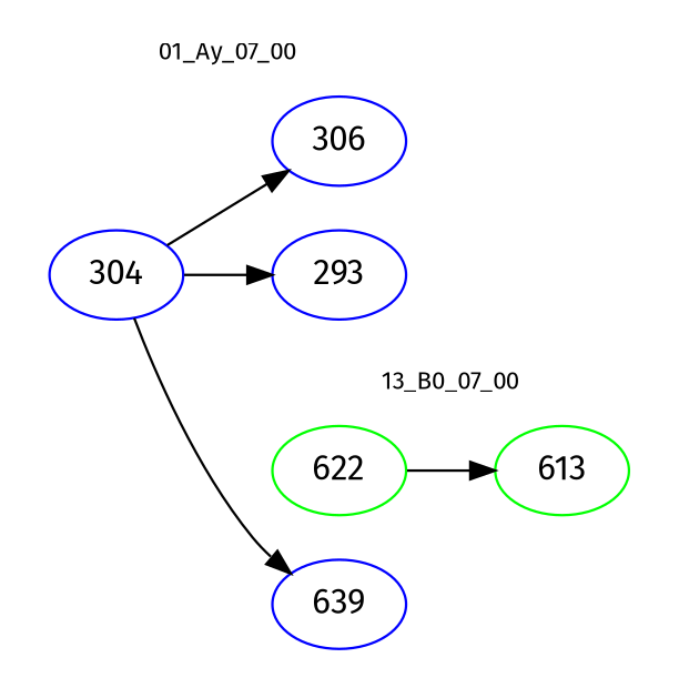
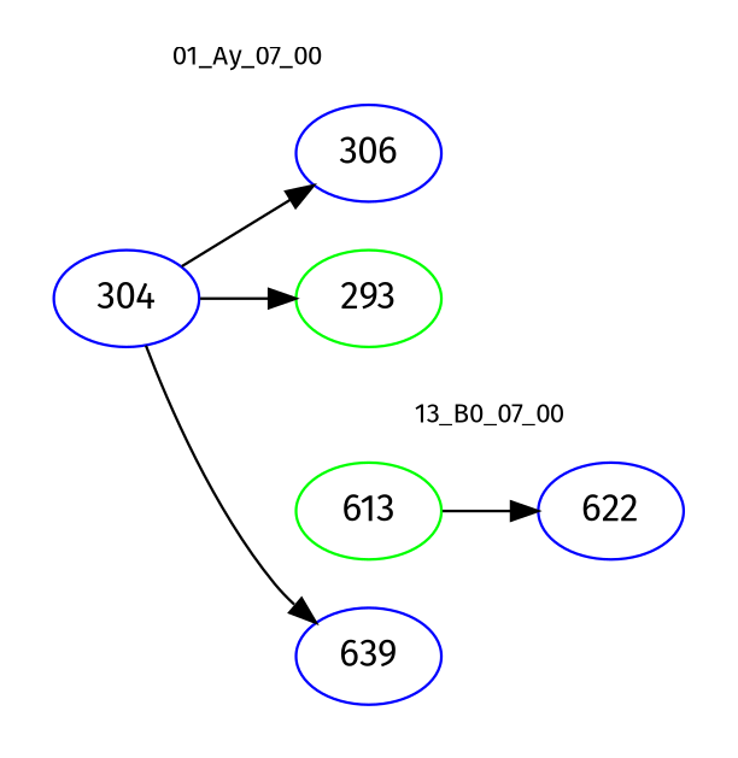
  digraph {
    fontname="Fira Sans"
    rankdir=LR
    node [color=blue fontname="Fira Sans"]
    edge [color=black fontname="Fira Sans"]
    n1 [label=304]
-   n2 [label=293]
+   n2 [color=green label=293]
    n3 [label=306]
-   n4 [color=green label=622]
+   n4 [label=622]
    n5 [color=green label=613]
    n6 [label=639]
    subgraph cluster_1 {
      color=white
      fontsize=10
      label="01_Ay_07_00"
      n1
      n2
      n3
    }
    subgraph cluster_2 {
      color=white
      fontsize=10
      label="13_B0_07_00"
      n4
      n5
      n6
    }
    n1 -> n2
    n1 -> n3
    n1 -> n6
-   n4 -> n5
+   n5 -> n4
  }
